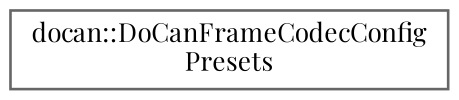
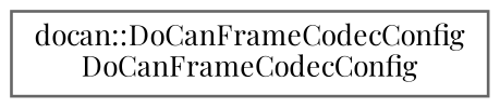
  digraph {
    rankdir=LR
    fontname="Playfair Display"
-   n1 [color=grey40 fillcolor=white fontname="Playfair Display" fontsize=10 height=0.2 label="docan::DoCanFrameCodecConfig\lPresets" shape=box style=filled width=0.4]
+   n1 [color=grey40 fillcolor=white fontname="Playfair Display" fontsize=10 height=0.2 label="docan::DoCanFrameCodecConfig\lDoCanFrameCodecConfig" shape=box style=filled width=0.4]
  }
